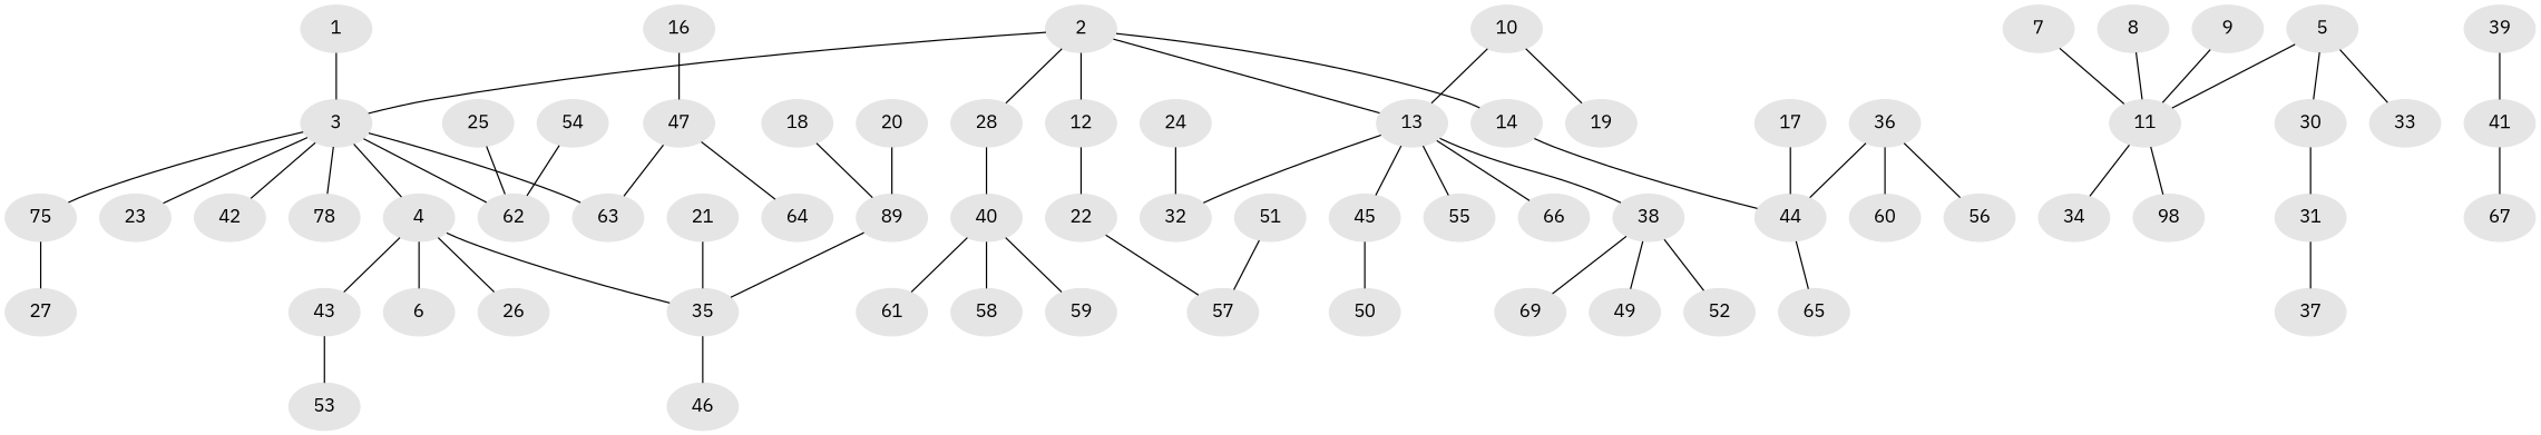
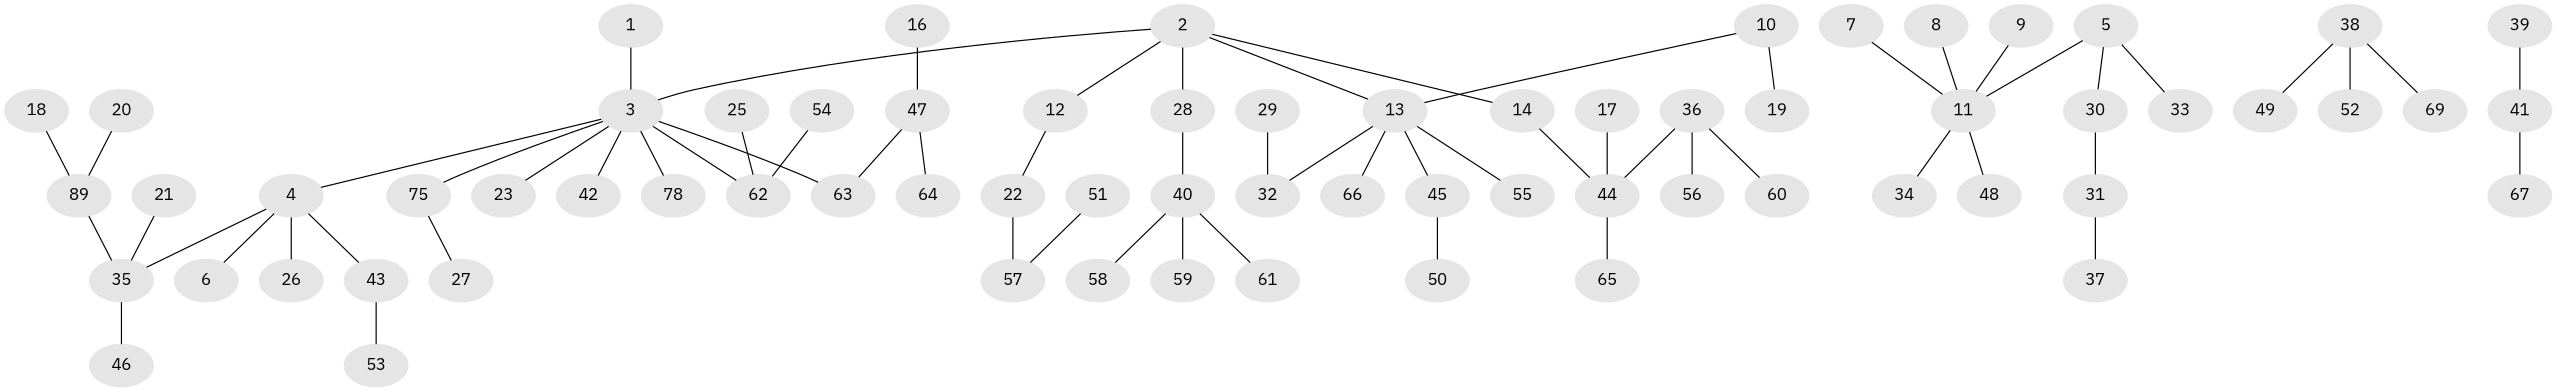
  graph {
    fontname="IBM Plex Sans"
    node [color=gray90 fontname="IBM Plex Sans" style=filled]
    edge [fontname="IBM Plex Sans" weight=1.0]
    1
    3
    4
    n4 [label=75]
    23
    42
    62
    63
    n9 [label=78]
    2
    12
    13
    14
    28
    11
    34
-   48 [label=98]
+   48
    22
    32
    38
    45
    55
    66
    44
    40
    6
    26
    35
    43
    27
    46
    53
    5
    30
    33
    31
    7
    8
    9
    10
    19
    57
    49
    52
    69
    50
    41
    67
    65
    16
    47
    64
    17
    n54 [label=89]
    18
    20
    21
-   24
+   24 [label=29]
    25
    58
    59
    61
    37
    36
    56
    60
    39
    51
    54
    1 -- 3
    3 -- 4
    3 -- n4
    3 -- 23
    3 -- 42
    3 -- 62
    3 -- 63
    3 -- n9
    4 -- 6
    4 -- 26
    4 -- 35
    4 -- 43
    n4 -- 27
    2 -- 3
    2 -- 12
    2 -- 13
    2 -- 14
    2 -- 28
    12 -- 22
    13 -- 32
-   13 -- 38
    13 -- 45
    13 -- 55
    13 -- 66
    14 -- 44
    28 -- 40
    11 -- 34
    11 -- 48
    22 -- 57
    38 -- 49
    38 -- 52
    38 -- 69
    45 -- 50
    44 -- 65
    40 -- 58
    40 -- 59
    40 -- 61
    35 -- 46
    43 -- 53
    5 -- 11
    5 -- 30
    5 -- 33
    30 -- 31
    31 -- 37
    7 -- 11
    8 -- 11
    9 -- 11
    10 -- 13
    10 -- 19
    41 -- 67
    16 -- 47
    47 -- 63
    47 -- 64
    17 -- 44
    n54 -- 35
    18 -- n54
    20 -- n54
    21 -- 35
    24 -- 32
    25 -- 62
    36 -- 44
    36 -- 56
    36 -- 60
    39 -- 41
    51 -- 57
    54 -- 62
  }
